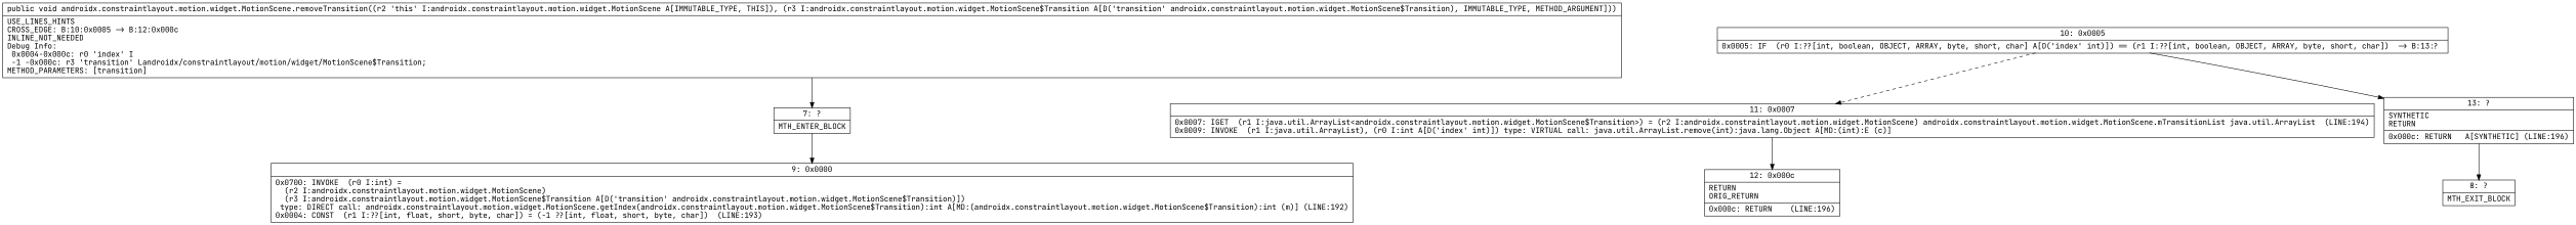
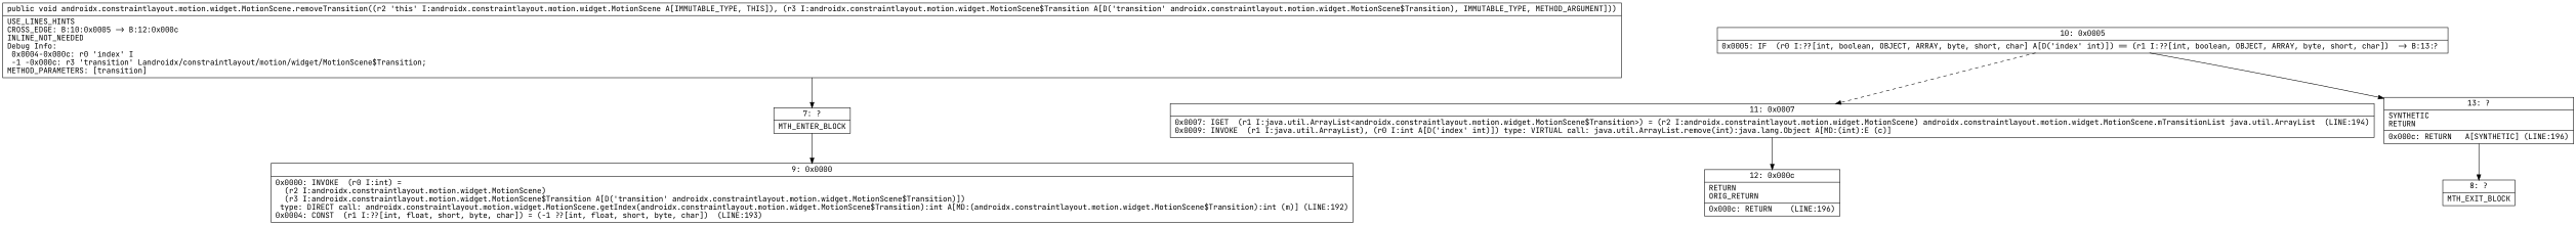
  digraph {
    fontname="JetBrains Mono"
    node [fontname="JetBrains Mono" shape=record]
    edge [fontname="JetBrains Mono"]
    n1 [label="{7\:\ ?|MTH_ENTER_BLOCK\l}"]
-   n2 [label="{9\:\ 0x0000|0x0700: INVOKE  (r0 I:int) = \l  (r2 I:androidx.constraintlayout.motion.widget.MotionScene)\l  (r3 I:androidx.constraintlayout.motion.widget.MotionScene$Transition A[D('transition' androidx.constraintlayout.motion.widget.MotionScene$Transition)])\l type: DIRECT call: androidx.constraintlayout.motion.widget.MotionScene.getIndex(androidx.constraintlayout.motion.widget.MotionScene$Transition):int A[MD:(androidx.constraintlayout.motion.widget.MotionScene$Transition):int (m)] (LINE:192)\l0x0004: CONST  (r1 I:??[int, float, short, byte, char]) = (\-1 ??[int, float, short, byte, char])  (LINE:193)\l}"]
+   n2 [label="{9\:\ 0x0000|0x0000: INVOKE  (r0 I:int) = \l  (r2 I:androidx.constraintlayout.motion.widget.MotionScene)\l  (r3 I:androidx.constraintlayout.motion.widget.MotionScene$Transition A[D('transition' androidx.constraintlayout.motion.widget.MotionScene$Transition)])\l type: DIRECT call: androidx.constraintlayout.motion.widget.MotionScene.getIndex(androidx.constraintlayout.motion.widget.MotionScene$Transition):int A[MD:(androidx.constraintlayout.motion.widget.MotionScene$Transition):int (m)] (LINE:192)\l0x0004: CONST  (r1 I:??[int, float, short, byte, char]) = (\-1 ??[int, float, short, byte, char])  (LINE:193)\l}"]
    n3 [label="{10\:\ 0x0005|0x0005: IF  (r0 I:??[int, boolean, OBJECT, ARRAY, byte, short, char] A[D('index' int)]) == (r1 I:??[int, boolean, OBJECT, ARRAY, byte, short, char])  \-\> B:13:? \l}"]
    n4 [label="{11\:\ 0x0007|0x0007: IGET  (r1 I:java.util.ArrayList\<androidx.constraintlayout.motion.widget.MotionScene$Transition\>) = (r2 I:androidx.constraintlayout.motion.widget.MotionScene) androidx.constraintlayout.motion.widget.MotionScene.mTransitionList java.util.ArrayList  (LINE:194)\l0x0009: INVOKE  (r1 I:java.util.ArrayList), (r0 I:int A[D('index' int)]) type: VIRTUAL call: java.util.ArrayList.remove(int):java.lang.Object A[MD:(int):E (c)]\l}"]
    n5 [label="{13\:\ ?|SYNTHETIC\lRETURN\l|0x000c: RETURN   A[SYNTHETIC] (LINE:196)\l}"]
    n6 [label="{12\:\ 0x000c|RETURN\lORIG_RETURN\l|0x000c: RETURN    (LINE:196)\l}"]
    n7 [label="{8\:\ ?|MTH_EXIT_BLOCK\l}"]
    n8 [label="{public void androidx.constraintlayout.motion.widget.MotionScene.removeTransition((r2 'this' I:androidx.constraintlayout.motion.widget.MotionScene A[IMMUTABLE_TYPE, THIS]), (r3 I:androidx.constraintlayout.motion.widget.MotionScene$Transition A[D('transition' androidx.constraintlayout.motion.widget.MotionScene$Transition), IMMUTABLE_TYPE, METHOD_ARGUMENT]))  | USE_LINES_HINTS\lCROSS_EDGE: B:10:0x0005 \-\> B:12:0x000c\lINLINE_NOT_NEEDED\lDebug Info:\l  0x0004\-0x000c: r0 'index' I\l  \-1 \-0x000c: r3 'transition' Landroidx\/constraintlayout\/motion\/widget\/MotionScene$Transition;\lMETHOD_PARAMETERS: [transition]\l}"]
    n1 -> n2
    n3 -> n4 [style=dashed]
    n3 -> n5
    n4 -> n6
    n5 -> n7
    n8 -> n1
  }
